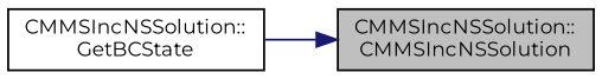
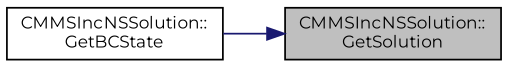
  digraph {
    rankdir=RL
    fontname=Montserrat
    node [color=black fontname=Montserrat fontsize=10 shape=record style=filled]
-   n1 [fillcolor=grey75 fontcolor=black height=0.2 label="CMMSIncNSSolution::\lCMMSIncNSSolution" width=0.4]
+   n1 [fillcolor=grey75 fontcolor=black height=0.2 label="CMMSIncNSSolution::\lGetSolution" width=0.4]
    n2 [fillcolor=white height=0.2 label="CMMSIncNSSolution::\lGetBCState" width=0.4]
    n1 -> n2 [color=midnightblue dir=back fontname=Montserrat fontsize=10 labelfontname=Helvetica labelfontsize=10 style=solid]
  }
